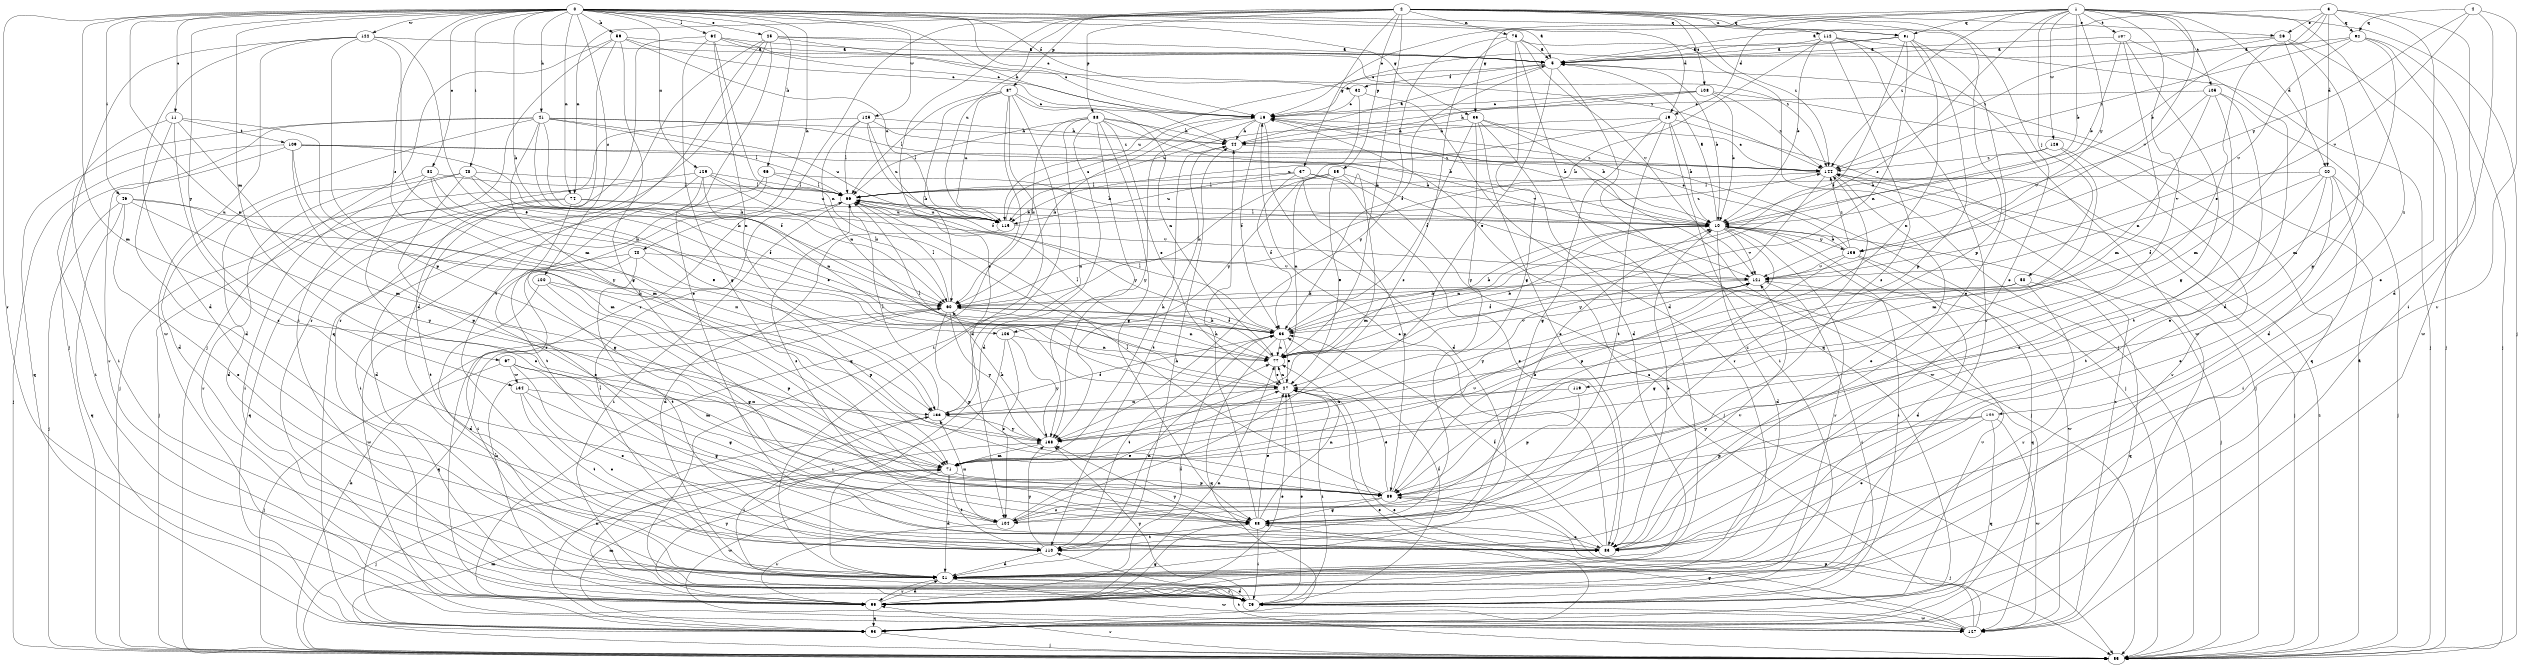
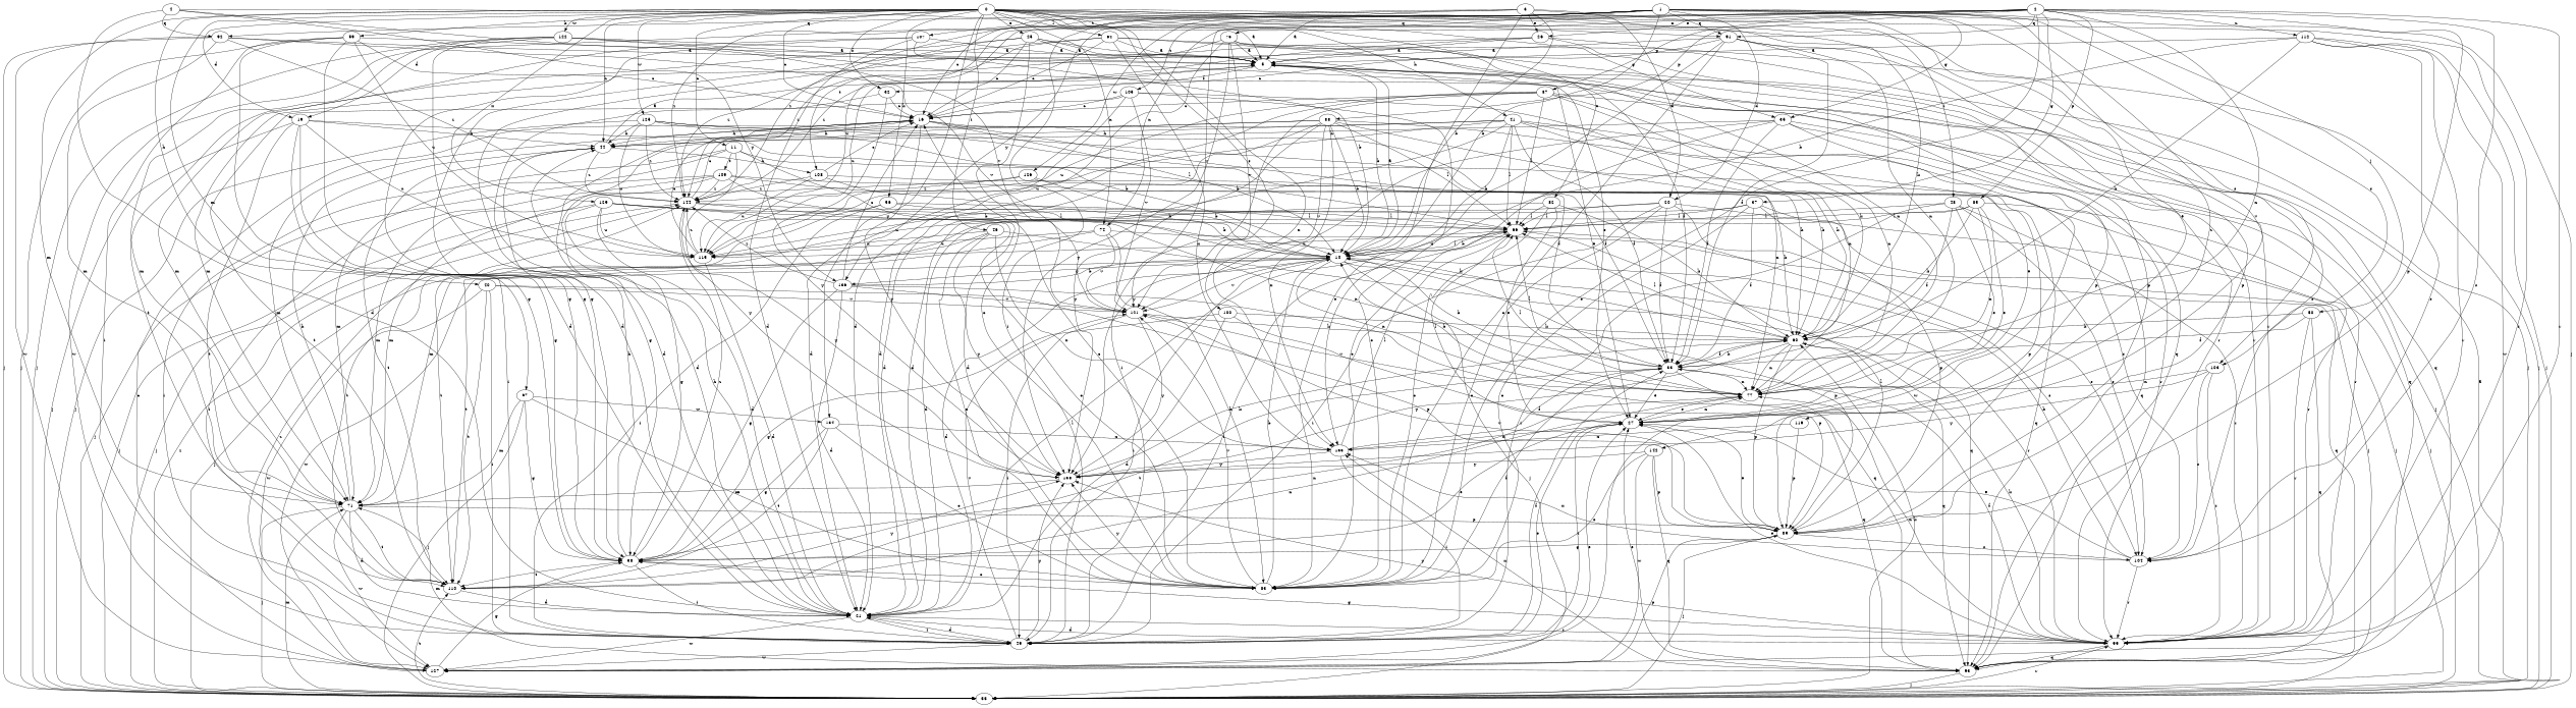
  strict digraph {
    0
    5
    11
    16
    19
    25
    32
    35
    40
    41
    44
    46
    48
    56
    59
    60
    64
    67
    71
    74
    82
    91
    99
    100
    103
    122
    125
    129
    133
    134
    10
    115
    27
    33
    93
    83
    104
    49
    109
    138
    21
    55
    38
    110
    144
    127
    121
    89
    66
    77
    1
    20
    50
    105
    107
    119
    126
    136
    142
    2
    26
    37
    75
    85
    87
    88
    108
    112
    3
    92
    4
    0 -> 5 [label=a]
    0 -> 11 [label=c]
    0 -> 16 [label=c]
    0 -> 19 [label=d]
    0 -> 25 [label=e]
    0 -> 32 [label=f]
    0 -> 35 [label=g]
    0 -> 40 [label=h]
    0 -> 41 [label=h]
    0 -> 44 [label=h]
    0 -> 46 [label=i]
    0 -> 48 [label=i]
    0 -> 56 [label=k]
    0 -> 59 [label=k]
    0 -> 60 [label=k]
    0 -> 64 [label=l]
    0 -> 67 [label=m]
    0 -> 71 [label=m]
    0 -> 74 [label=n]
    0 -> 82 [label=o]
    0 -> 91 [label=q]
    0 -> 99 [label=r]
    0 -> 100 [label=s]
    0 -> 103 [label=s]
    0 -> 122 [label=w]
    0 -> 125 [label=w]
    0 -> 129 [label=x]
    0 -> 133 [label=x]
    0 -> 134 [label=y]
    5 -> 32 [label=f]
    5 -> 10 [label=b]
    5 -> 115 [label=u]
    5 -> 27 [label=e]
    5 -> 33 [label=f]
    5 -> 93 [label=q]
    11 -> 71 [label=m]
    11 -> 83 [label=d]
    11 -> 104 [label=s]
    11 -> 49 [label=i]
    11 -> 109 [label=t]
    11 -> 138 [label=y]
    16 -> 44 [label=h]
    16 -> 60 [label=k]
    16 -> 10 [label=b]
    16 -> 33 [label=f]
    16 -> 138 [label=y]
    16 -> 21 [label=d]
    19 -> 44 [label=h]
    19 -> 10 [label=b]
    19 -> 115 [label=u]
    19 -> 49 [label=i]
    19 -> 55 [label=j]
    19 -> 38 [label=g]
    19 -> 110 [label=t]
    25 -> 5 [label=a]
    25 -> 16 [label=c]
    25 -> 99 [label=r]
    25 -> 93 [label=q]
    25 -> 83 [label=o]
    25 -> 110 [label=t]
    25 -> 144 [label=z]
    32 -> 16 [label=c]
    32 -> 138 [label=y]
    32 -> 21 [label=d]
    35 -> 44 [label=h]
    35 -> 99 [label=r]
    35 -> 33 [label=f]
    35 -> 83 [label=o]
    35 -> 138 [label=y]
    35 -> 55 [label=j]
    35 -> 127 [label=w]
    40 -> 49 [label=i]
    40 -> 110 [label=t]
    40 -> 127 [label=w]
    40 -> 121 [label=v]
    40 -> 89 [label=p]
    41 -> 44 [label=h]
    41 -> 60 [label=k]
    41 -> 71 [label=m]
    41 -> 99 [label=r]
    41 -> 10 [label=b]
    41 -> 115 [label=u]
    41 -> 33 [label=f]
    41 -> 93 [label=q]
    41 -> 21 [label=d]
    41 -> 66 [label=l]
    44 -> 5 [label=a]
    44 -> 110 [label=t]
    44 -> 144 [label=z]
    46 -> 133 [label=x]
    46 -> 115 [label=u]
    46 -> 93 [label=q]
    46 -> 83 [label=o]
    46 -> 138 [label=y]
    46 -> 55 [label=j]
    48 -> 99 [label=r]
    48 -> 27 [label=e]
    48 -> 33 [label=f]
    48 -> 104 [label=s]
    48 -> 49 [label=i]
    48 -> 66 [label=l]
    56 -> 10 [label=b]
    56 -> 49 [label=i]
    56 -> 110 [label=t]
    56 -> 66 [label=l]
    59 -> 5 [label=a]
    59 -> 16 [label=c]
    59 -> 115 [label=u]
    59 -> 49 [label=i]
    59 -> 21 [label=d]
    59 -> 55 [label=j]
    59 -> 38 [label=g]
    60 -> 33 [label=f]
    60 -> 93 [label=q]
    60 -> 138 [label=y]
    60 -> 89 [label=p]
    60 -> 66 [label=l]
    60 -> 77 [label=n]
    64 -> 5 [label=a]
    64 -> 16 [label=c]
    64 -> 99 [label=r]
    64 -> 133 [label=x]
    64 -> 38 [label=g]
    64 -> 144 [label=z]
    64 -> 77 [label=n]
    67 -> 71 [label=m]
    67 -> 134 [label=w]
    67 -> 83 [label=o]
    67 -> 55 [label=j]
    67 -> 38 [label=g]
    71 -> 44 [label=h]
    71 -> 21 [label=d]
    71 -> 55 [label=j]
    71 -> 110 [label=t]
    71 -> 127 [label=w]
    71 -> 89 [label=p]
    74 -> 115 [label=u]
    74 -> 93 [label=q]
-   74 -> 83 [label=o]
+   74 -> 83 [label=h]
    74 -> 110 [label=t]
    74 -> 121 [label=v]
    82 -> 60 [label=k]
    82 -> 27 [label=e]
    82 -> 83 [label=o]
    82 -> 21 [label=d]
    82 -> 66 [label=l]
    91 -> 5 [label=a]
    91 -> 16 [label=c]
    91 -> 133 [label=x]
    91 -> 33 [label=f]
    91 -> 83 [label=o]
    91 -> 89 [label=p]
    91 -> 77 [label=n]
    99 -> 60 [label=k]
    99 -> 27 [label=e]
    99 -> 33 [label=f]
    99 -> 93 [label=q]
    99 -> 138 [label=y]
    99 -> 21 [label=d]
    99 -> 38 [label=g]
    99 -> 77 [label=n]
    100 -> 60 [label=k]
    100 -> 21 [label=d]
    100 -> 38 [label=g]
    100 -> 89 [label=p]
    103 -> 99 [label=r]
    103 -> 104 [label=s]
    103 -> 138 [label=y]
    103 -> 77 [label=n]
    122 -> 5 [label=a]
    122 -> 71 [label=m]
    122 -> 27 [label=e]
    122 -> 21 [label=d]
    122 -> 55 [label=j]
    122 -> 127 [label=w]
    122 -> 89 [label=p]
    125 -> 44 [label=h]
    125 -> 115 [label=u]
    125 -> 33 [label=f]
    125 -> 55 [label=j]
    125 -> 144 [label=z]
    125 -> 66 [label=l]
    125 -> 77 [label=n]
    129 -> 60 [label=k]
    129 -> 115 [label=u]
    129 -> 21 [label=d]
    129 -> 55 [label=j]
    129 -> 38 [label=g]
    129 -> 66 [label=l]
    129 -> 77 [label=n]
    133 -> 33 [label=f]
    133 -> 49 [label=i]
    133 -> 138 [label=y]
    133 -> 66 [label=l]
    134 -> 133 [label=x]
    134 -> 83 [label=o]
    134 -> 38 [label=g]
    134 -> 110 [label=t]
    10 -> 5 [label=a]
    10 -> 99 [label=r]
    10 -> 49 [label=i]
    10 -> 21 [label=d]
    10 -> 55 [label=j]
    10 -> 127 [label=w]
    10 -> 121 [label=v]
    10 -> 89 [label=p]
    10 -> 66 [label=l]
    10 -> 77 [label=n]
    10 -> 136 [label=y]
    115 -> 16 [label=c]
    115 -> 21 [label=d]
    115 -> 144 [label=z]
    27 -> 133 [label=x]
    27 -> 49 [label=i]
    27 -> 66 [label=l]
    27 -> 77 [label=n]
    33 -> 60 [label=k]
    33 -> 10 [label=b]
    33 -> 27 [label=e]
    33 -> 93 [label=q]
    33 -> 110 [label=t]
    33 -> 66 [label=l]
    33 -> 77 [label=n]
    93 -> 71 [label=m]
    93 -> 133 [label=x]
    93 -> 27 [label=e]
    93 -> 55 [label=j]
    83 -> 16 [label=c]
    83 -> 10 [label=b]
    83 -> 33 [label=f]
    83 -> 138 [label=y]
    83 -> 121 [label=v]
    104 -> 99 [label=r]
    104 -> 133 [label=x]
    104 -> 10 [label=b]
    104 -> 27 [label=e]
    49 -> 27 [label=e]
    49 -> 33 [label=f]
    49 -> 138 [label=y]
    49 -> 21 [label=d]
    49 -> 127 [label=w]
    49 -> 121 [label=v]
    109 -> 60 [label=k]
    109 -> 71 [label=m]
    109 -> 10 [label=b]
    109 -> 49 [label=i]
    109 -> 55 [label=j]
    109 -> 144 [label=z]
    109 -> 89 [label=p]
    138 -> 60 [label=k]
    138 -> 71 [label=m]
    21 -> 44 [label=h]
    21 -> 99 [label=r]
    21 -> 49 [label=i]
    21 -> 127 [label=w]
    21 -> 66 [label=l]
    55 -> 5 [label=a]
    55 -> 60 [label=k]
    55 -> 71 [label=m]
    55 -> 99 [label=r]
    55 -> 110 [label=t]
    55 -> 144 [label=z]
    38 -> 44 [label=h]
    38 -> 27 [label=e]
    38 -> 83 [label=o]
    38 -> 49 [label=i]
    38 -> 110 [label=t]
    38 -> 144 [label=z]
    38 -> 77 [label=n]
    110 -> 138 [label=y]
    110 -> 21 [label=d]
    110 -> 77 [label=n]
    144 -> 16 [label=c]
    144 -> 83 [label=o]
    144 -> 138 [label=y]
    144 -> 55 [label=j]
    144 -> 66 [label=l]
    127 -> 16 [label=c]
    127 -> 27 [label=e]
    127 -> 38 [label=g]
    127 -> 144 [label=z]
    127 -> 89 [label=p]
    121 -> 60 [label=k]
    121 -> 49 [label=i]
    121 -> 138 [label=y]
    89 -> 27 [label=e]
    89 -> 104 [label=s]
    89 -> 55 [label=j]
    89 -> 38 [label=g]
    89 -> 121 [label=v]
    89 -> 66 [label=l]
    66 -> 10 [label=b]
    66 -> 115 [label=u]
    66 -> 104 [label=s]
    66 -> 49 [label=i]
    77 -> 10 [label=b]
    77 -> 27 [label=e]
    77 -> 121 [label=v]
    77 -> 66 [label=l]
    1 -> 16 [label=c]
    1 -> 19 [label=d]
    1 -> 35 [label=g]
    1 -> 91 [label=q]
    1 -> 103 [label=s]
    1 -> 10 [label=b]
    1 -> 55 [label=j]
    1 -> 144 [label=z]
    1 -> 121 [label=v]
    1 -> 20 [label=d]
    1 -> 50 [label=j]
    1 -> 105 [label=t]
    1 -> 107 [label=t]
    1 -> 119 [label=v]
    1 -> 126 [label=w]
    1 -> 136 [label=y]
    1 -> 142 [label=z]
    20 -> 33 [label=f]
    20 -> 83 [label=o]
    20 -> 104 [label=s]
    20 -> 49 [label=i]
    20 -> 55 [label=j]
    20 -> 110 [label=t]
    20 -> 66 [label=l]
    50 -> 60 [label=k]
    50 -> 99 [label=r]
    50 -> 33 [label=f]
    50 -> 93 [label=q]
    105 -> 16 [label=c]
    105 -> 83 [label=o]
    105 -> 21 [label=d]
    105 -> 110 [label=t]
    105 -> 121 [label=v]
    105 -> 77 [label=n]
    107 -> 5 [label=a]
    107 -> 71 [label=m]
    107 -> 10 [label=b]
    107 -> 21 [label=d]
    107 -> 38 [label=g]
    119 -> 133 [label=x]
    119 -> 89 [label=p]
    126 -> 71 [label=m]
    126 -> 99 [label=r]
    126 -> 10 [label=b]
    126 -> 144 [label=z]
    136 -> 16 [label=c]
    136 -> 10 [label=b]
    136 -> 93 [label=q]
    136 -> 21 [label=d]
    136 -> 38 [label=g]
    136 -> 144 [label=z]
    136 -> 121 [label=v]
    142 -> 93 [label=q]
    142 -> 83 [label=o]
    142 -> 138 [label=y]
    142 -> 127 [label=w]
    142 -> 89 [label=p]
    2 -> 74 [label=n]
    2 -> 91 [label=q]
    2 -> 99 [label=r]
    2 -> 115 [label=u]
    2 -> 83 [label=o]
    2 -> 104 [label=s]
    2 -> 144 [label=z]
    2 -> 89 [label=p]
    2 -> 77 [label=n]
    2 -> 26 [label=e]
    2 -> 37 [label=g]
    2 -> 75 [label=n]
    2 -> 85 [label=p]
    2 -> 87 [label=p]
    2 -> 88 [label=p]
    2 -> 108 [label=t]
    2 -> 112 [label=u]
    26 -> 5 [label=a]
    26 -> 71 [label=m]
    26 -> 55 [label=j]
    26 -> 144 [label=z]
    26 -> 89 [label=p]
    37 -> 115 [label=u]
    37 -> 33 [label=f]
    37 -> 83 [label=o]
    37 -> 55 [label=j]
    37 -> 89 [label=p]
    37 -> 66 [label=l]
    75 -> 5 [label=a]
    75 -> 104 [label=s]
    75 -> 138 [label=y]
    75 -> 21 [label=d]
    75 -> 55 [label=j]
    75 -> 38 [label=g]
    75 -> 121 [label=v]
    85 -> 60 [label=k]
    85 -> 71 [label=m]
    85 -> 27 [label=e]
    85 -> 55 [label=j]
    85 -> 66 [label=l]
    85 -> 77 [label=n]
    87 -> 16 [label=c]
    87 -> 60 [label=k]
    87 -> 115 [label=u]
    87 -> 93 [label=q]
    87 -> 49 [label=i]
    87 -> 21 [label=d]
    87 -> 66 [label=l]
    87 -> 77 [label=n]
    88 -> 44 [label=h]
    88 -> 60 [label=k]
    88 -> 133 [label=x]
    88 -> 10 [label=b]
    88 -> 27 [label=e]
    88 -> 138 [label=y]
    88 -> 21 [label=d]
    88 -> 38 [label=g]
    88 -> 121 [label=v]
    88 -> 66 [label=l]
    108 -> 16 [label=c]
-   108 -> 44 [label=h]
+   44 -> 108 [label=h]
    108 -> 10 [label=b]
    108 -> 115 [label=u]
    108 -> 93 [label=q]
    108 -> 144 [label=z]
    112 -> 5 [label=a]
    112 -> 60 [label=k]
    112 -> 99 [label=r]
    112 -> 10 [label=b]
    112 -> 104 [label=s]
    112 -> 55 [label=j]
    112 -> 127 [label=w]
    3 -> 5 [label=a]
    3 -> 10 [label=b]
    3 -> 27 [label=e]
    3 -> 83 [label=o]
    3 -> 49 [label=i]
    3 -> 20 [label=d]
    3 -> 26 [label=e]
    3 -> 92 [label=q]
    92 -> 5 [label=a]
    92 -> 71 [label=m]
    92 -> 55 [label=j]
    92 -> 144 [label=z]
    92 -> 127 [label=w]
    92 -> 121 [label=v]
    4 -> 99 [label=r]
    4 -> 21 [label=d]
    4 -> 121 [label=v]
    4 -> 136 [label=y]
    4 -> 92 [label=q]
  }
